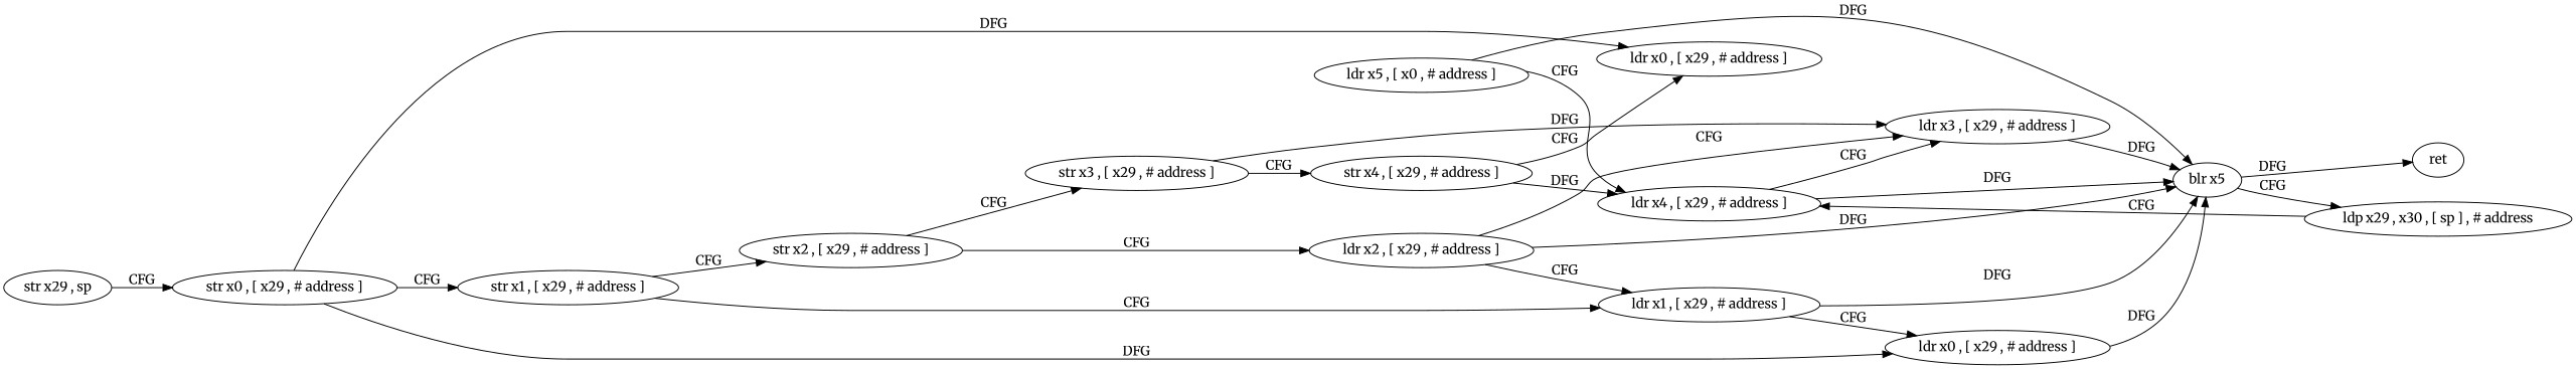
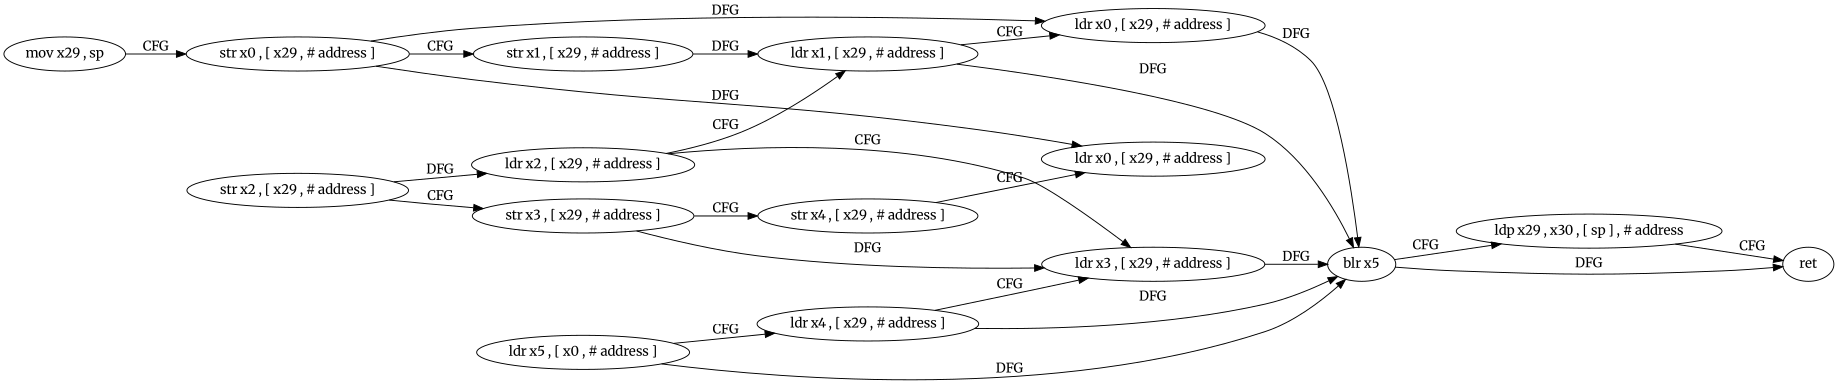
  digraph {
    fontname=Merriweather
    rankdir=LR
    node [fontname=Merriweather]
    edge [fontname=Merriweather]
-   n1 [label="str x29 , sp"]
+   n1 [label="mov x29 , sp"]
    n2 [label="str x0 , [ x29 , # address ]"]
    n3 [label="str x1 , [ x29 , # address ]"]
    n4 [label="ldr x0 , [ x29 , # address ]"]
    n5 [label="ldr x0 , [ x29 , # address ]"]
    n6 [label="str x2 , [ x29 , # address ]"]
    n7 [label="ldr x1 , [ x29 , # address ]"]
    n8 [label="blr x5"]
    n9 [label="str x3 , [ x29 , # address ]"]
    n10 [label="ldr x2 , [ x29 , # address ]"]
    n11 [label="str x4 , [ x29 , # address ]"]
    n12 [label="ldr x3 , [ x29 , # address ]"]
    n13 [label="ldr x4 , [ x29 , # address ]"]
    n14 [label="ldr x5 , [ x0 , # address ]"]
    n15 [label="ldp x29 , x30 , [ sp ] , # address"]
    n16 [label=ret]
    n1 -> n2 [label=CFG]
    n2 -> n3 [label=CFG]
    n2 -> n4 [label=DFG]
    n2 -> n5 [label=DFG]
-   n3 -> n6 [label=CFG]
-   n3 -> n7 [label=CFG]
+   n3 -> n7 [label=DFG]
    n5 -> n8 [label=DFG]
    n6 -> n9 [label=CFG]
-   n6 -> n10 [label=CFG]
+   n6 -> n10 [label=DFG]
    n7 -> n5 [label=CFG]
    n7 -> n8 [label=DFG]
    n8 -> n15 [label=CFG]
    n8 -> n16 [label=DFG]
    n9 -> n11 [label=CFG]
    n9 -> n12 [label=DFG]
    n10 -> n7 [label=CFG]
-   n10 -> n8 [label=DFG]
    n10 -> n12 [label=CFG]
    n11 -> n4 [label=CFG]
-   n11 -> n13 [label=DFG]
    n12 -> n8 [label=DFG]
    n13 -> n8 [label=DFG]
    n13 -> n12 [label=CFG]
    n14 -> n8 [label=DFG]
    n14 -> n13 [label=CFG]
-   n15 -> n13 [label=CFG]
+   n15 -> n16 [label=CFG]
  }
